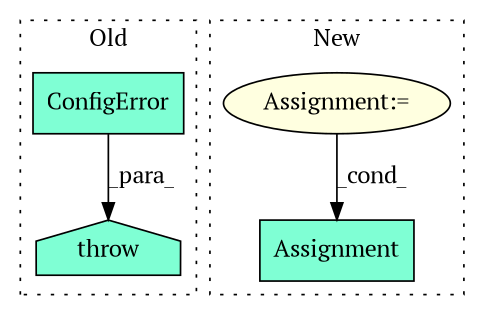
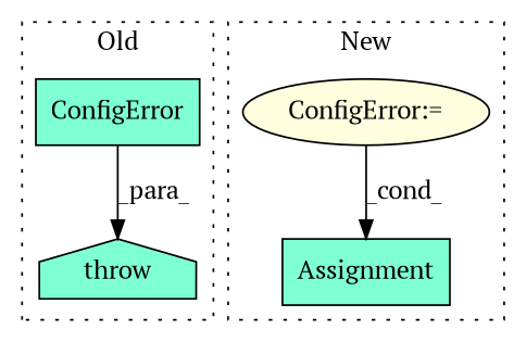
  digraph {
    fontname="PT Serif"
    node [fillcolor=aquamarine fontname="PT Serif" l=6 shape=box style=filled]
    edge [fontname="PT Serif"]
    n1 [a=32 l="12,1" label=ConfigError s="1079,1158"]
    n2 [a=53 label=throw s=1073 shape=house]
    n3 [a=25 l="4,2" label=Assignment s="561,577"]
-   n4 [a=7 fillcolor=lightyellow label="Assignment:=" s=400 shape=ellipse]
+   n4 [a=7 fillcolor=lightyellow label="ConfigError:=" s=400 shape=ellipse]
    subgraph cluster_1 {
      label=Old
      style=dotted
      n1
      n2
    }
    subgraph cluster_2 {
      label=New
      style=dotted
      n3
      n4
    }
    n1 -> n2 [label=_para_]
    n4 -> n3 [label=_cond_]
  }
